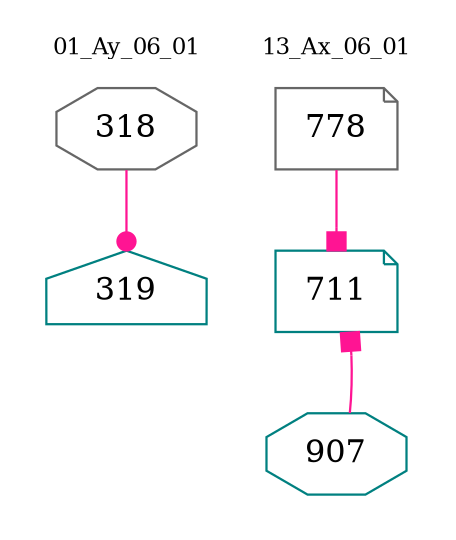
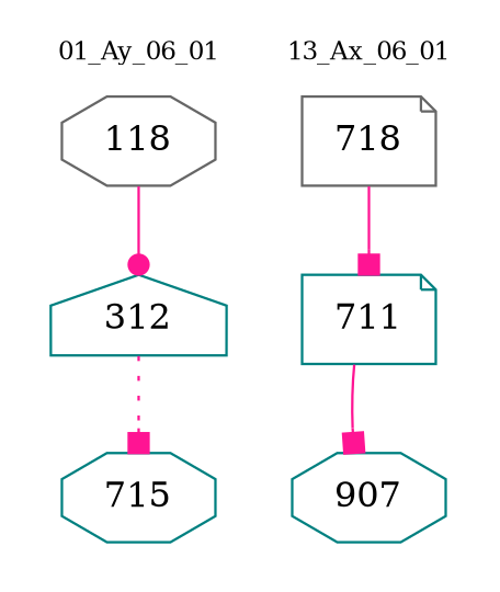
  digraph {
    node [color=teal shape=octagon]
    edge [arrowhead=box color=deeppink style=solid]
-   n1 [color=gray40 label=318]
-   n2 [label=319 shape=house]
-   n4 [color=gray40 label=778 shape=note]
+   n1 [color=gray40 label=118]
+   n2 [label=312 shape=house]
+   n3 [label=715]
+   n4 [color=gray40 label=718 shape=note]
    n5 [label=711 shape=note]
    n6 [label=907]
    subgraph cluster_1 {
      color=white
      fontsize=10
      label="01_Ay_06_01"
      n1
      n2
+     n3
    }
    subgraph cluster_2 {
      color=white
      fontsize=10
      label="13_Ax_06_01"
      n4
      n5
      n6
    }
    n1 -> n2 [arrowhead=dot]
+   n2 -> n3 [style=dotted]
    n4 -> n5
-   n6 -> n5
+   n5 -> n6
  }
